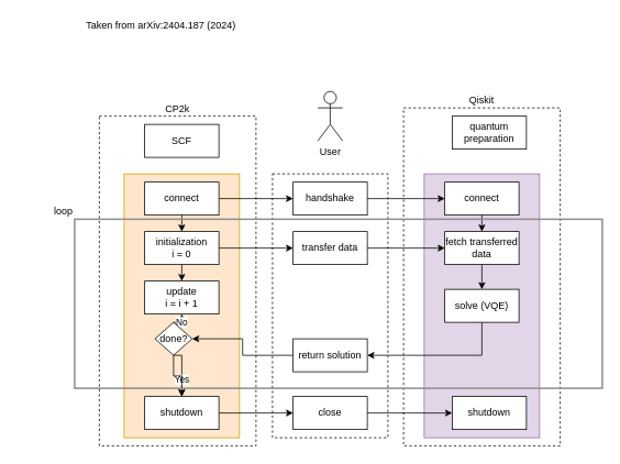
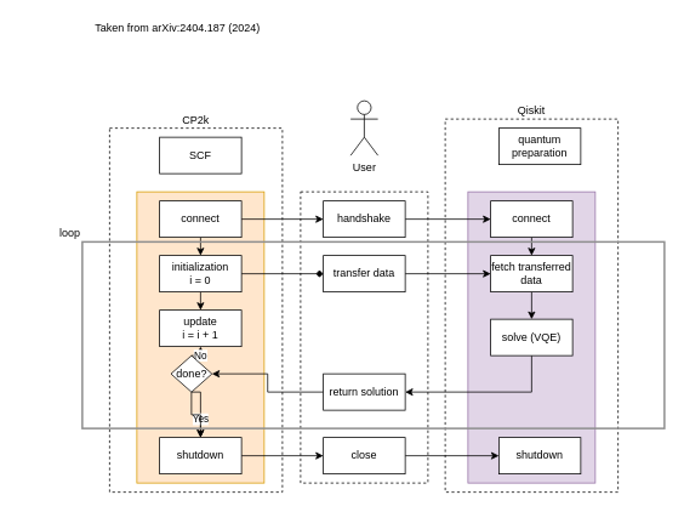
  <mxCell id="0" />
  <mxCell id="1" parent="0" />
  <mxCell id="2" value="" style="rounded=0;whiteSpace=wrap;html=1;dashed=1;" parent="1" vertex="1"><mxGeometry x="330" y="210" width="140" height="320" as="geometry" /></mxCell>
  <mxCell id="3" value="Taken from arXiv:2404.187 (2024)" style="text;html=1;strokeColor=none;fillColor=none;align=center;verticalAlign=middle;whiteSpace=wrap;rounded=0;" parent="1" vertex="1"><mxGeometry x="20" y="20" width="350" height="20" as="geometry" /></mxCell>
  <mxCell id="4" value="CP2k" style="rounded=0;whiteSpace=wrap;html=1;labelPosition=center;verticalLabelPosition=top;align=center;verticalAlign=bottom;dashed=1;" parent="1" vertex="1"><mxGeometry x="120" y="140" width="190" height="400" as="geometry" /></mxCell>
  <mxCell id="5" value="User" style="shape=umlActor;verticalLabelPosition=bottom;labelBackgroundColor=#ffffff;verticalAlign=top;html=1;outlineConnect=0;" parent="1" vertex="1"><mxGeometry x="385" y="110" width="30" height="60" as="geometry" /></mxCell>
  <mxCell id="6" value="Qiskit" style="rounded=0;whiteSpace=wrap;html=1;labelPosition=center;verticalLabelPosition=top;align=center;verticalAlign=bottom;dashed=1;" parent="1" vertex="1"><mxGeometry x="489" y="130" width="190" height="410" as="geometry" /></mxCell>
  <mxCell id="7" value="" style="rounded=0;whiteSpace=wrap;html=1;fillColor=#ffe6cc;strokeColor=#d79b00;" parent="1" vertex="1"><mxGeometry x="150" y="210" width="140" height="320" as="geometry" /></mxCell>
  <mxCell id="8" value="SCF" style="rounded=0;whiteSpace=wrap;html=1;" parent="1" vertex="1"><mxGeometry x="175" y="150" width="90" height="40" as="geometry" /></mxCell>
  <mxCell id="9" value="quantum preparation" style="rounded=0;whiteSpace=wrap;html=1;" parent="1" vertex="1"><mxGeometry x="548" y="140" width="90" height="40" as="geometry" /></mxCell>
  <mxCell id="10" style="edgeStyle=orthogonalEdgeStyle;rounded=0;orthogonalLoop=1;jettySize=auto;html=1;exitX=1;exitY=0.5;exitDx=0;exitDy=0;entryX=0;entryY=0.5;entryDx=0;entryDy=0;" parent="1" source="12" target="32" edge="1"><mxGeometry relative="1" as="geometry" /></mxCell>
  <mxCell id="11" style="edgeStyle=orthogonalEdgeStyle;rounded=0;orthogonalLoop=1;jettySize=auto;html=1;exitX=0.5;exitY=1;exitDx=0;exitDy=0;entryX=0.5;entryY=0;entryDx=0;entryDy=0;" parent="1" source="12" target="15" edge="1"><mxGeometry relative="1" as="geometry" /></mxCell>
  <mxCell id="12" value="connect" style="rounded=0;whiteSpace=wrap;html=1;" parent="1" vertex="1"><mxGeometry x="175" y="220" width="90" height="40" as="geometry" /></mxCell>
- <mxCell id="13" style="edgeStyle=orthogonalEdgeStyle;rounded=0;orthogonalLoop=1;jettySize=auto;html=1;exitX=1;exitY=0.5;exitDx=0;exitDy=0;" parent="1" source="15" target="34" edge="1"><mxGeometry relative="1" as="geometry" /></mxCell>
+ <mxCell id="13" style="edgeStyle=orthogonalEdgeStyle;rounded=0;orthogonalLoop=1;jettySize=auto;html=1;exitX=1;exitY=0.5;exitDx=0;exitDy=0;endArrow=diamond;" parent="1" source="15" target="34" edge="1"><mxGeometry relative="1" as="geometry" /></mxCell>
  <mxCell id="14" style="edgeStyle=orthogonalEdgeStyle;rounded=0;orthogonalLoop=1;jettySize=auto;html=1;exitX=0.5;exitY=1;exitDx=0;exitDy=0;entryX=0.5;entryY=0;entryDx=0;entryDy=0;" parent="1" source="15" target="16" edge="1"><mxGeometry relative="1" as="geometry" /></mxCell>
  <mxCell id="15" value="initialization&lt;br&gt;i = 0" style="rounded=0;whiteSpace=wrap;html=1;" parent="1" vertex="1"><mxGeometry x="175" y="280" width="90" height="40" as="geometry" /></mxCell>
  <mxCell id="16" value="update&lt;br&gt;i = i + 1" style="rounded=0;whiteSpace=wrap;html=1;" parent="1" vertex="1"><mxGeometry x="175" y="340" width="90" height="40" as="geometry" /></mxCell>
  <mxCell id="17" value="Yes" style="edgeStyle=orthogonalEdgeStyle;rounded=0;orthogonalLoop=1;jettySize=auto;html=1;exitX=0.5;exitY=1;exitDx=0;exitDy=0;entryX=0.5;entryY=0;entryDx=0;entryDy=0;" parent="1" source="20" target="22" edge="1"><mxGeometry x="0.333" relative="1" as="geometry"><Array as="points"><mxPoint x="220" y="430" /><mxPoint x="220" y="430" /></Array><mxPoint as="offset" /></mxGeometry></mxCell>
  <mxCell id="18" value="No" style="edgeStyle=orthogonalEdgeStyle;rounded=0;orthogonalLoop=1;jettySize=auto;html=1;exitX=0.5;exitY=0;exitDx=0;exitDy=0;entryX=0.5;entryY=1;entryDx=0;entryDy=0;" parent="1" source="20" target="16" edge="1"><mxGeometry relative="1" as="geometry" /></mxCell>
  <mxCell id="19" value="" style="edgeStyle=orthogonalEdgeStyle;rounded=0;orthogonalLoop=1;jettySize=auto;html=1;" parent="1" source="20" target="22" edge="1"><mxGeometry relative="1" as="geometry" /></mxCell>
  <mxCell id="20" value="done?" style="rhombus;whiteSpace=wrap;html=1;" parent="1" vertex="1"><mxGeometry x="187.5" y="390" width="45" height="40" as="geometry" /></mxCell>
  <mxCell id="21" style="edgeStyle=orthogonalEdgeStyle;rounded=0;orthogonalLoop=1;jettySize=auto;html=1;exitX=1;exitY=0.5;exitDx=0;exitDy=0;entryX=0;entryY=0.5;entryDx=0;entryDy=0;" parent="1" source="22" target="38" edge="1"><mxGeometry relative="1" as="geometry" /></mxCell>
  <mxCell id="22" value="shutdown" style="rounded=0;whiteSpace=wrap;html=1;" parent="1" vertex="1"><mxGeometry x="175" y="480" width="90" height="40" as="geometry" /></mxCell>
  <mxCell id="23" value="" style="rounded=0;whiteSpace=wrap;html=1;fillColor=#e1d5e7;strokeColor=#9673a6;" parent="1" vertex="1"><mxGeometry x="514" y="210" width="140" height="320" as="geometry" /></mxCell>
  <mxCell id="24" style="edgeStyle=orthogonalEdgeStyle;rounded=0;orthogonalLoop=1;jettySize=auto;html=1;exitX=0.5;exitY=1;exitDx=0;exitDy=0;entryX=0.5;entryY=0;entryDx=0;entryDy=0;" parent="1" source="25" target="27" edge="1"><mxGeometry relative="1" as="geometry" /></mxCell>
  <mxCell id="25" value="connect" style="rounded=0;whiteSpace=wrap;html=1;" parent="1" vertex="1"><mxGeometry x="539" y="220" width="90" height="40" as="geometry" /></mxCell>
  <mxCell id="26" style="edgeStyle=orthogonalEdgeStyle;rounded=0;orthogonalLoop=1;jettySize=auto;html=1;exitX=0.5;exitY=1;exitDx=0;exitDy=0;entryX=0.5;entryY=0;entryDx=0;entryDy=0;" parent="1" source="27" target="29" edge="1"><mxGeometry relative="1" as="geometry" /></mxCell>
  <mxCell id="27" value="fetch transferred data" style="rounded=0;whiteSpace=wrap;html=1;" parent="1" vertex="1"><mxGeometry x="539" y="280" width="90" height="40" as="geometry" /></mxCell>
  <mxCell id="28" style="edgeStyle=orthogonalEdgeStyle;rounded=0;orthogonalLoop=1;jettySize=auto;html=1;exitX=0.5;exitY=1;exitDx=0;exitDy=0;entryX=1;entryY=0.5;entryDx=0;entryDy=0;" parent="1" source="29" target="36" edge="1"><mxGeometry relative="1" as="geometry" /></mxCell>
  <mxCell id="29" value="solve (VQE)" style="rounded=0;whiteSpace=wrap;html=1;" parent="1" vertex="1"><mxGeometry x="539" y="350" width="90" height="40" as="geometry" /></mxCell>
  <mxCell id="30" value="shutdown" style="rounded=0;whiteSpace=wrap;html=1;" parent="1" vertex="1"><mxGeometry x="548" y="480" width="90" height="40" as="geometry" /></mxCell>
  <mxCell id="31" style="edgeStyle=orthogonalEdgeStyle;rounded=0;orthogonalLoop=1;jettySize=auto;html=1;exitX=1;exitY=0.5;exitDx=0;exitDy=0;entryX=0;entryY=0.5;entryDx=0;entryDy=0;" parent="1" source="32" target="25" edge="1"><mxGeometry relative="1" as="geometry" /></mxCell>
  <mxCell id="32" value="handshake" style="rounded=0;whiteSpace=wrap;html=1;" parent="1" vertex="1"><mxGeometry x="355" y="220" width="90" height="40" as="geometry" /></mxCell>
  <mxCell id="33" style="edgeStyle=orthogonalEdgeStyle;rounded=0;orthogonalLoop=1;jettySize=auto;html=1;exitX=1;exitY=0.5;exitDx=0;exitDy=0;entryX=0;entryY=0.5;entryDx=0;entryDy=0;" parent="1" source="34" target="27" edge="1"><mxGeometry relative="1" as="geometry" /></mxCell>
  <mxCell id="34" value="transfer data" style="rounded=0;whiteSpace=wrap;html=1;" parent="1" vertex="1"><mxGeometry x="355" y="280" width="90" height="40" as="geometry" /></mxCell>
  <mxCell id="35" style="edgeStyle=orthogonalEdgeStyle;rounded=0;orthogonalLoop=1;jettySize=auto;html=1;exitX=0;exitY=0.5;exitDx=0;exitDy=0;" parent="1" source="36" target="20" edge="1"><mxGeometry relative="1" as="geometry" /></mxCell>
  <mxCell id="36" value="return solution" style="rounded=0;whiteSpace=wrap;html=1;" parent="1" vertex="1"><mxGeometry x="355" y="410" width="90" height="40" as="geometry" /></mxCell>
  <mxCell id="37" style="edgeStyle=orthogonalEdgeStyle;rounded=0;orthogonalLoop=1;jettySize=auto;html=1;exitX=1;exitY=0.5;exitDx=0;exitDy=0;entryX=0;entryY=0.5;entryDx=0;entryDy=0;" parent="1" source="38" target="30" edge="1"><mxGeometry relative="1" as="geometry" /></mxCell>
  <mxCell id="38" value="close" style="rounded=0;whiteSpace=wrap;html=1;" parent="1" vertex="1"><mxGeometry x="355" y="480" width="90" height="40" as="geometry" /></mxCell>
  <mxCell id="39" value="loop" style="rounded=0;whiteSpace=wrap;html=1;labelPosition=left;verticalLabelPosition=top;align=right;verticalAlign=bottom;strokeColor=#8F8F8F;fillColor=none;strokeWidth=2;" parent="1" vertex="1"><mxGeometry x="90" y="265" width="640" height="205" as="geometry" /></mxCell>
